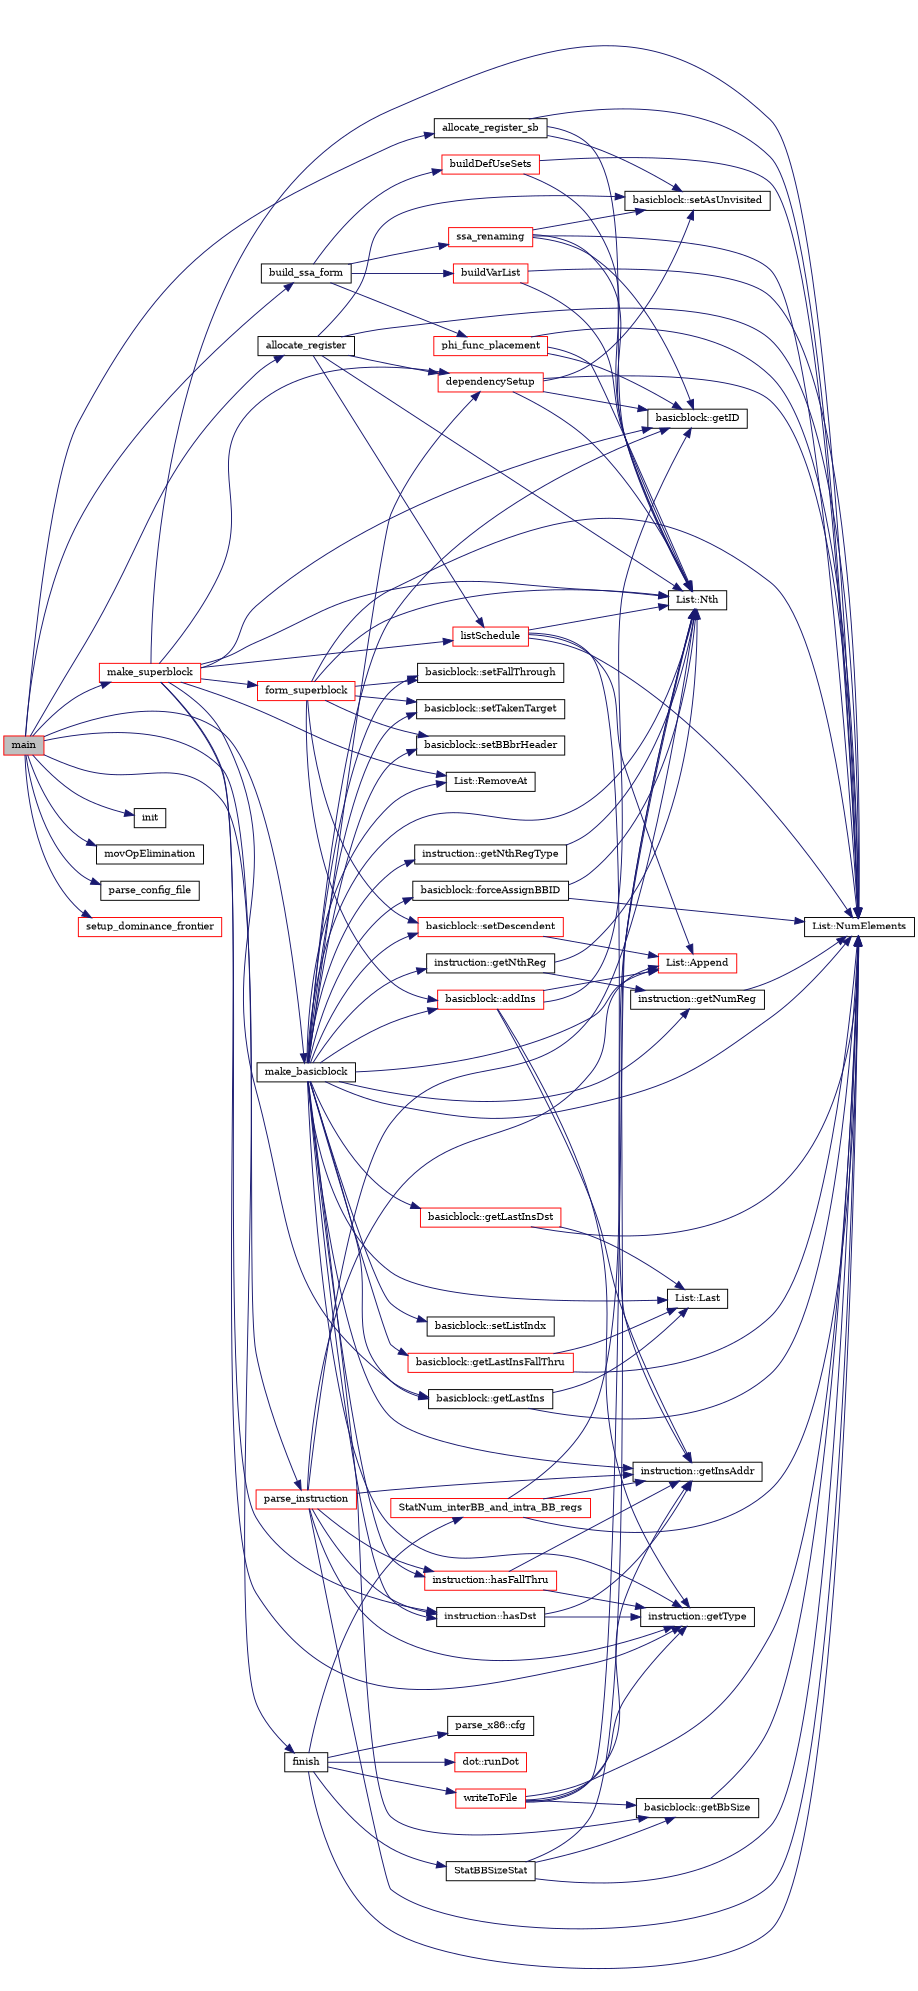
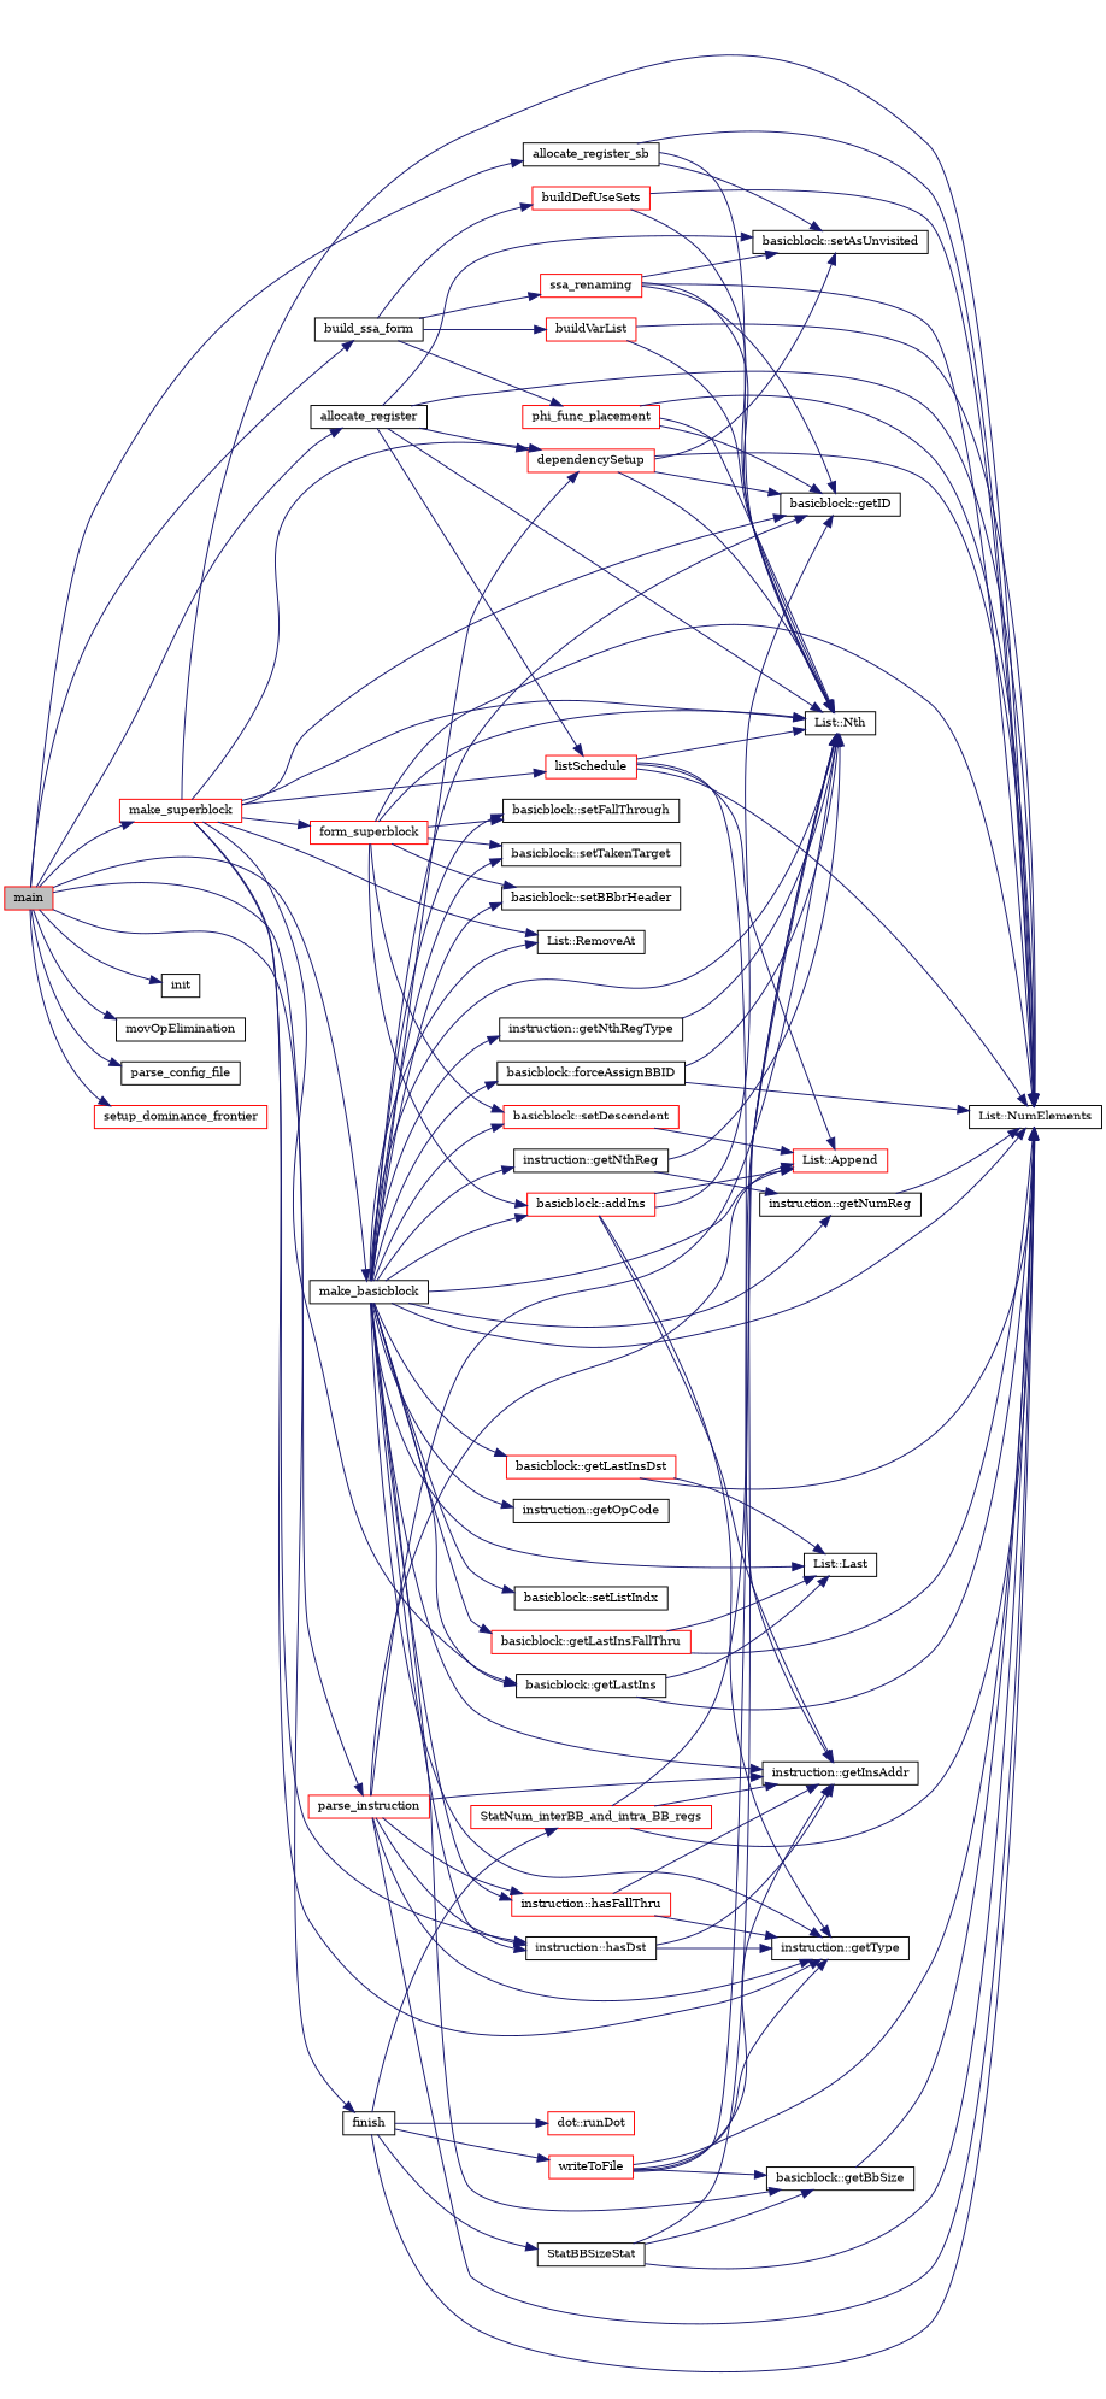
  digraph {
    fontname="DejaVu Serif"
    rankdir=LR
    node [color=black fillcolor=white fontname="DejaVu Serif" fontsize=10 shape=record style=filled]
    edge [color=midnightblue fontname="DejaVu Serif" fontsize=10 labelfontname=Helvetica labelfontsize=10 style=solid]
    n1 [color=red fillcolor=grey75 fontcolor=black height=0.2 label=main width=0.4]
    n2 [height=0.2 label=allocate_register width=0.4]
    n3 [height=0.2 label=allocate_register_sb width=0.4]
    n4 [height=0.2 label=build_ssa_form width=0.4]
    n5 [height=0.2 label=finish width=0.4]
    n6 [height=0.2 label=init width=0.4]
    n7 [height=0.2 label=make_basicblock width=0.4]
    n8 [color=red height=0.2 label=make_superblock width=0.4]
    n9 [height=0.2 label=movOpElimination width=0.4]
    n10 [height=0.2 label=parse_config_file width=0.4]
    n11 [color=red height=0.2 label=parse_instruction width=0.4]
    n12 [color=red height=0.2 label=setup_dominance_frontier width=0.4]
    n13 [color=red height=0.2 label=dependencySetup width=0.4]
    n14 [height=0.2 label="List::Nth" width=0.4]
    n15 [height=0.2 label="List::NumElements" width=0.4]
    n16 [height=0.2 label="basicblock::setAsUnvisited" width=0.4]
    n17 [color=red height=0.2 label=listSchedule width=0.4]
    n18 [color=red height=0.2 label=buildDefUseSets width=0.4]
    n19 [color=red height=0.2 label=buildVarList width=0.4]
    n20 [color=red height=0.2 label=phi_func_placement width=0.4]
    n21 [color=red height=0.2 label=ssa_renaming width=0.4]
-   n22 [height=0.2 label="parse_x86::cfg" width=0.4]
    n23 [color=red height=0.2 label="dot::runDot" width=0.4]
    n24 [height=0.2 label=StatBBSizeStat width=0.4]
    n25 [color=red height=0.2 label=StatNum_interBB_and_intra_BB_regs width=0.4]
    n26 [color=red height=0.2 label=writeToFile width=0.4]
    n27 [height=0.2 label="basicblock::getID" width=0.4]
    n28 [color=red height=0.2 label="List::Append" width=0.4]
    n29 [height=0.2 label="instruction::getInsAddr" width=0.4]
    n30 [height=0.2 label="basicblock::getBbSize" width=0.4]
    n31 [height=0.2 label="instruction::getType" width=0.4]
    n32 [color=red height=0.2 label="basicblock::addIns" width=0.4]
    n33 [height=0.2 label="basicblock::forceAssignBBID" width=0.4]
    n34 [height=0.2 label="basicblock::getLastIns" width=0.4]
    n35 [height=0.2 label="List::Last" width=0.4]
    n36 [color=red height=0.2 label="basicblock::getLastInsDst" width=0.4]
    n37 [color=red height=0.2 label="basicblock::getLastInsFallThru" width=0.4]
    n38 [height=0.2 label="instruction::getNthReg" width=0.4]
    n39 [height=0.2 label="instruction::getNumReg" width=0.4]
    n40 [height=0.2 label="instruction::getNthRegType" width=0.4]
+   n41 [height=0.2 label="instruction::getOpCode" width=0.4]
    n42 [height=0.2 label="instruction::hasDst" width=0.4]
    n43 [color=red height=0.2 label="instruction::hasFallThru" width=0.4]
    n44 [height=0.2 label="List::RemoveAt" width=0.4]
    n45 [height=0.2 label="basicblock::setBBbrHeader" width=0.4]
    n46 [color=red height=0.2 label="basicblock::setDescendent" width=0.4]
    n47 [height=0.2 label="basicblock::setFallThrough" width=0.4]
    n48 [height=0.2 label="basicblock::setListIndx" width=0.4]
    n49 [height=0.2 label="basicblock::setTakenTarget" width=0.4]
    n50 [color=red height=0.2 label=form_superblock width=0.4]
    n1 -> n2
    n1 -> n3
    n1 -> n4
    n1 -> n5
    n1 -> n6
    n1 -> n7
    n1 -> n8
    n1 -> n9
    n1 -> n10
    n1 -> n11
    n1 -> n12
    n2 -> n13
    n2 -> n14
    n2 -> n15
    n2 -> n16
    n2 -> n17
    n3 -> n14
    n3 -> n15
    n3 -> n16
    n4 -> n18
    n4 -> n19
    n4 -> n20
    n4 -> n21
    n5 -> n15
-   n5 -> n22
    n5 -> n23
    n5 -> n24
    n5 -> n25
    n5 -> n26
    n7 -> n13
    n7 -> n14
    n7 -> n15
    n7 -> n27
    n7 -> n28
    n7 -> n29
    n7 -> n30
    n7 -> n31
    n7 -> n32
    n7 -> n33
    n7 -> n34
    n7 -> n35
    n7 -> n36
    n7 -> n37
    n7 -> n38
    n7 -> n39
    n7 -> n40
+   n7 -> n41
    n7 -> n42
    n7 -> n43
    n7 -> n44
    n7 -> n45
    n7 -> n46
    n7 -> n47
    n7 -> n48
    n7 -> n49
    n8 -> n13
    n8 -> n14
    n8 -> n15
    n8 -> n17
    n8 -> n27
    n8 -> n31
    n8 -> n34
    n8 -> n42
    n8 -> n44
    n8 -> n50
    n11 -> n14
    n11 -> n15
    n11 -> n28
    n11 -> n29
    n11 -> n31
    n11 -> n42
    n11 -> n43
    n13 -> n14
    n13 -> n15
    n13 -> n16
    n13 -> n27
    n17 -> n14
    n17 -> n15
    n17 -> n28
    n17 -> n29
    n18 -> n14
    n18 -> n15
    n19 -> n14
    n19 -> n15
    n20 -> n14
    n20 -> n15
    n20 -> n27
    n21 -> n14
    n21 -> n15
    n21 -> n16
    n21 -> n27
    n24 -> n14
    n24 -> n15
    n24 -> n30
    n25 -> n14
    n25 -> n15
    n25 -> n29
    n26 -> n14
    n26 -> n15
    n26 -> n29
    n26 -> n30
    n26 -> n31
    n30 -> n15
    n32 -> n27
    n32 -> n28
    n32 -> n29
    n32 -> n31
    n33 -> n14
    n33 -> n15
    n34 -> n15
    n34 -> n35
    n36 -> n15
    n36 -> n35
    n37 -> n15
    n37 -> n35
    n38 -> n14
    n38 -> n39
    n39 -> n15
    n40 -> n14
    n42 -> n29
    n42 -> n31
    n43 -> n29
    n43 -> n31
    n46 -> n28
    n50 -> n14
    n50 -> n15
    n50 -> n32
    n50 -> n45
    n50 -> n46
    n50 -> n47
    n50 -> n49
  }
